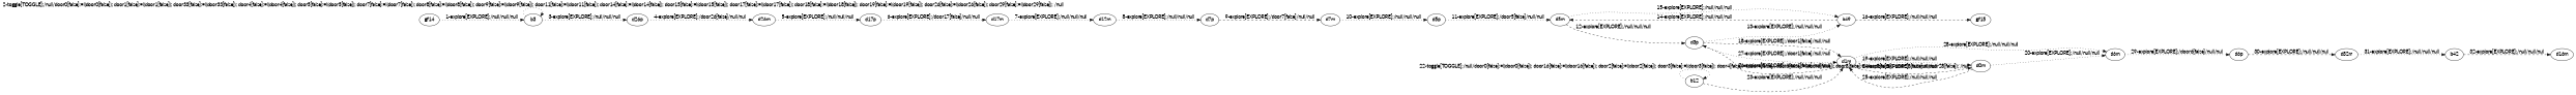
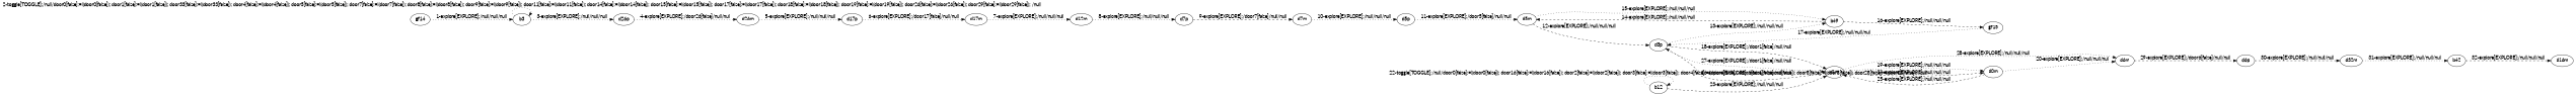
  digraph {
    fontname=Lato
    rankdir=LR
    node [fontname=Lato]
    edge [fontname=Lato style=dotted]
    gf14
    b3
    d26p
    d26m
    d17p
    d17m
    d12m
    d7p
    d7m
    d5p
    d5m
    n12 [label=d3p]
    b49
    d1m
    gf15
    d0m
    d6m
    d6p
    b12
    d32m
    b42
    d16m
    gf14 -> b3 [label="1-explore[EXPLORE];/null/null/null"]
    b3 -> b3 [label="2-toggle[TOGGLE];/null/door0[false]:=!(door0[false]); door1[false]:=!(door1[false]); door33[false]:=!(door33[false]); door4[false]:=!(door4[false]); door5[false]:=!(door5[false]); door7[false]:=!(door7[false]); door8[false]:=!(door8[false]); door9[false]:=!(door9[false]); door11[false]:=!(door11[false]); door14[false]:=!(door14[false]); door15[false]:=!(door15[false]); door17[false]:=!(door17[false]); door18[false]:=!(door18[false]); door19[false]:=!(door19[false]); door26[false]:=!(door26[false]); door29[false]:=!(door29[false]); /null"]
    b3 -> d26p [label="3-explore[EXPLORE];/null/null/null"]
    d26p -> d26m [label="4-explore[EXPLORE];/door26[false]/null/null"]
    d26m -> d17p [label="5-explore[EXPLORE];/null/null/null"]
    d17p -> d17m [label="6-explore[EXPLORE];/door17[false]/null/null"]
    d17m -> d12m [label="7-explore[EXPLORE];/null/null/null"]
    d12m -> d7p [label="8-explore[EXPLORE];/null/null/null"]
    d7p -> d7m [label="9-explore[EXPLORE];/door7[false]/null/null" style=dashed]
    d7m -> d5p [label="10-explore[EXPLORE];/null/null/null"]
    d5p -> d5m [label="11-explore[EXPLORE];/door5[false]/null/null"]
    d5m -> n12 [label="12-explore[EXPLORE];/null/null/null" style=dashed]
    d5m -> b49 [label="15-explore[EXPLORE];/null/null/null"]
    n12 -> b49 [label="13-explore[EXPLORE];/null/null/null"]
    n12 -> d1m [label="18-explore[EXPLORE];/door1[false]/null/null" style=dashed]
    n12 -> d1m [label="27-explore[EXPLORE];/door1[false]/null/null"]
    b49 -> d5m [label="14-explore[EXPLORE];/null/null/null" style=dashed]
    b49 -> gf15 [label="16-explore[EXPLORE];/null/null/null" style=dashed]
    d1m -> n12 [label="26-explore[EXPLORE];/door1[false]/null/null" style=dashed]
    d1m -> d0m [label="19-explore[EXPLORE];/null/null/null"]
    d1m -> d0m [label="24-explore[EXPLORE];/null/null/null" style=dashed]
    d1m -> d6m [label="28-explore[EXPLORE];/null/null/null"]
+   gf15 -> n12 [label="17-explore[EXPLORE];/null/null/null"]
    d0m -> d1m [label="25-explore[EXPLORE];/null/null/null" style=dashed]
    d0m -> d6m [label="20-explore[EXPLORE];/null/null/null"]
-   d6m -> d6p [label="29-explore[EXPLORE];/door6[false]/null/null"]
+   d6m -> d6p [label="29-explore[EXPLORE];/door6[false]/null/null" style=dashed]
    d6p -> d32m [label="30-explore[EXPLORE];/null/null/null" style=dashed]
    b12 -> d1m [label="23-explore[EXPLORE];/null/null/null" style=dashed]
    b12 -> b12 [label="22-toggle[TOGGLE];/null/door0[false]:=!(door0[false]); door16[false]:=!(door16[false]); door2[false]:=!(door2[false]); door3[false]:=!(door3[false]); door4[false]:=!(door4[false]); door6[false]:=!(door6[false]); door8[false]:=!(door8[false]); door28[false]:=!(door28[false]); /null"]
    d32m -> b42 [label="31-explore[EXPLORE];/null/null/null"]
    b42 -> d16m [label="32-explore[EXPLORE];/null/null/null" style=dashed]
  }
